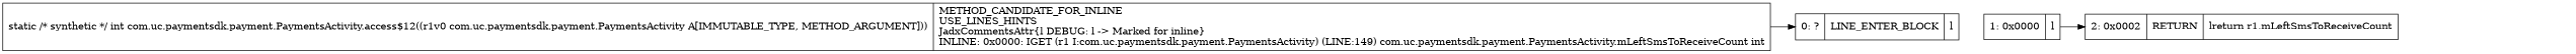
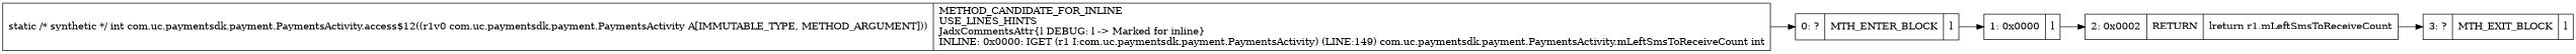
  digraph {
    rankdir=LR
    node [shape=record]
-   n1 [label="{0\:\ ?|LINE_ENTER_BLOCK\l|l}"]
+   n1 [label="{0\:\ ?|MTH_ENTER_BLOCK\l|l}"]
    n2 [label="{1\:\ 0x0000|l}"]
    n3 [label="{2\:\ 0x0002|RETURN\l|lreturn r1.mLeftSmsToReceiveCount}"]
+   n4 [label="{3\:\ ?|MTH_EXIT_BLOCK\l|l}"]
    n5 [label="{static \/* synthetic *\/ int com.uc.paymentsdk.payment.PaymentsActivity.access$12((r1v0 com.uc.paymentsdk.payment.PaymentsActivity A[IMMUTABLE_TYPE, METHOD_ARGUMENT]))  | METHOD_CANDIDATE_FOR_INLINE\lUSE_LINES_HINTS\lJadxCommentsAttr\{l DEBUG: l \-\> Marked for inline\}\lINLINE: 0x0000: IGET (r1 I:com.uc.paymentsdk.payment.PaymentsActivity) (LINE:149) com.uc.paymentsdk.payment.PaymentsActivity.mLeftSmsToReceiveCount int\l}"]
+   n1 -> n2
    n2 -> n3
+   n3 -> n4
    n5 -> n1
  }
